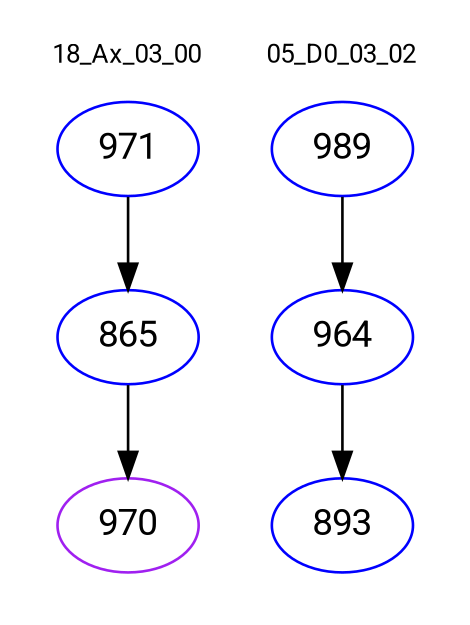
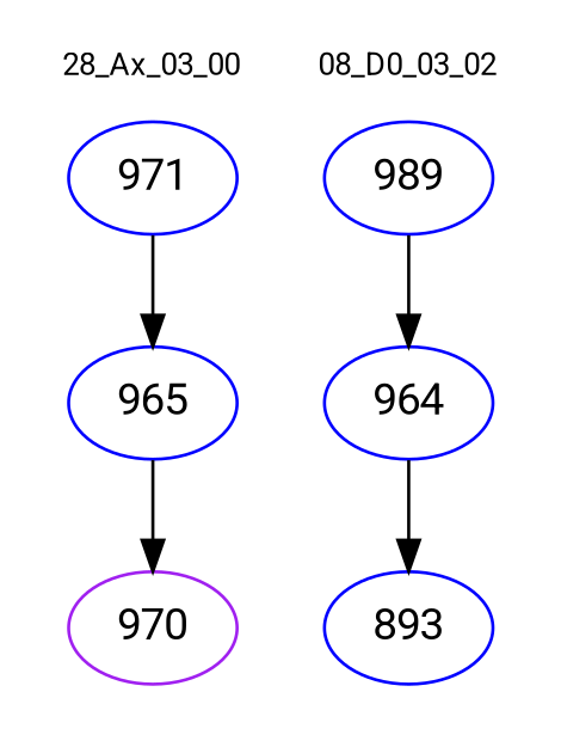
  digraph {
    fontname=Roboto
    node [color=blue fontname=Roboto]
    edge [color=black fontname=Roboto]
-   n1 [label=865]
+   n1 [label=965]
    n2 [label=971]
    n3 [color=purple label=970]
    n4 [label=964]
    n5 [label=893]
    n6 [label=989]
    subgraph cluster_1 {
      color=white
      fontsize=10
-     label="18_Ax_03_00"
+     label="28_Ax_03_00"
      n1
      n2
      n3
    }
    subgraph cluster_2 {
      color=white
      fontsize=10
-     label="05_D0_03_02"
+     label="08_D0_03_02"
      n4
      n5
      n6
    }
    n1 -> n3
    n2 -> n1
    n4 -> n5
    n6 -> n4
  }
